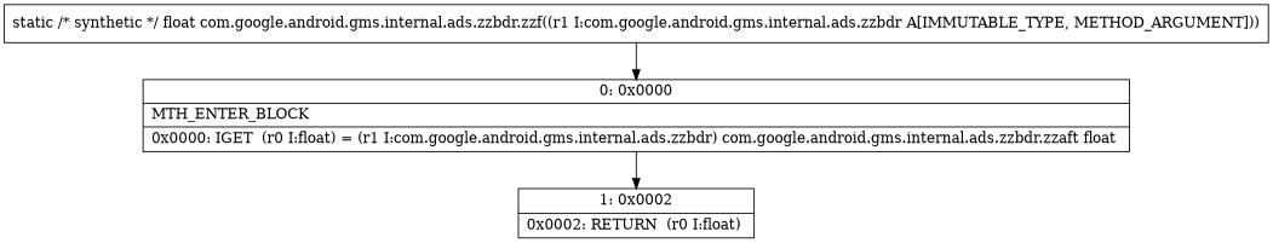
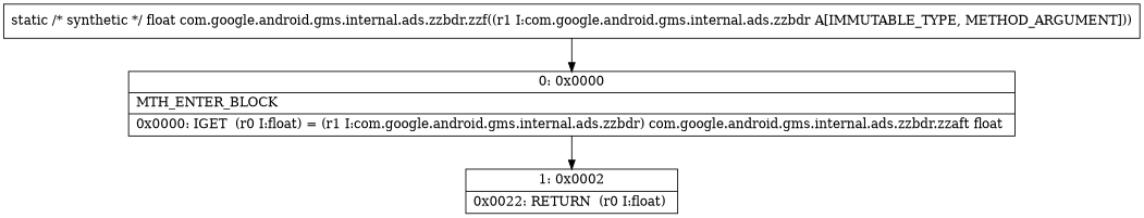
  digraph {
    node [shape=record]
    n1 [label="{0\:\ 0x0000|MTH_ENTER_BLOCK\l|0x0000: IGET  (r0 I:float) = (r1 I:com.google.android.gms.internal.ads.zzbdr) com.google.android.gms.internal.ads.zzbdr.zzaft float \l}"]
-   n2 [label="{1\:\ 0x0002|0x0002: RETURN  (r0 I:float) \l}"]
+   n2 [label="{1\:\ 0x0002|0x0022: RETURN  (r0 I:float) \l}"]
    n3 [label="{static \/* synthetic *\/ float com.google.android.gms.internal.ads.zzbdr.zzf((r1 I:com.google.android.gms.internal.ads.zzbdr A[IMMUTABLE_TYPE, METHOD_ARGUMENT])) }"]
    n1 -> n2
    n3 -> n1
  }
